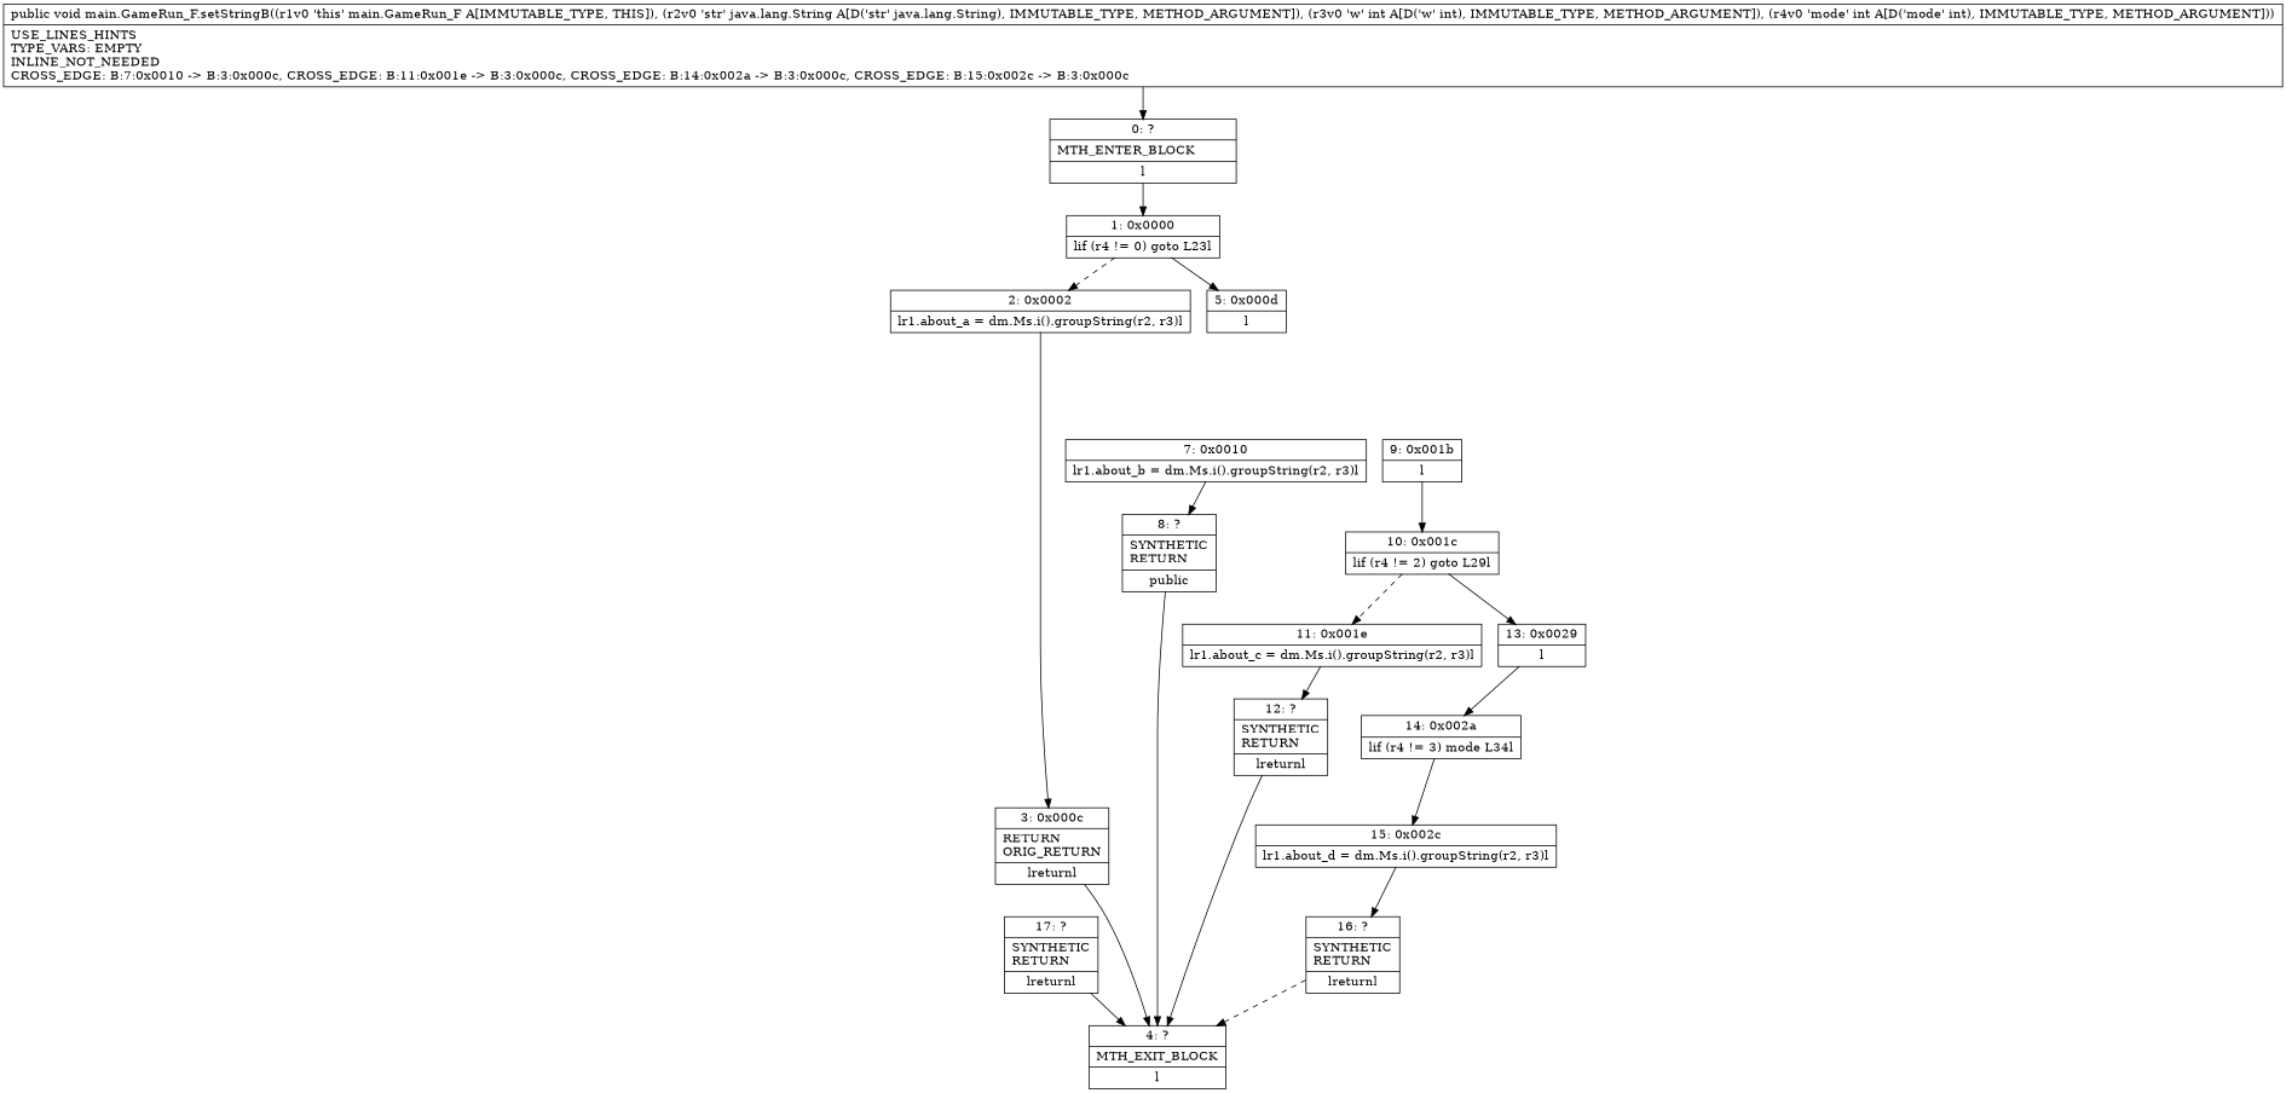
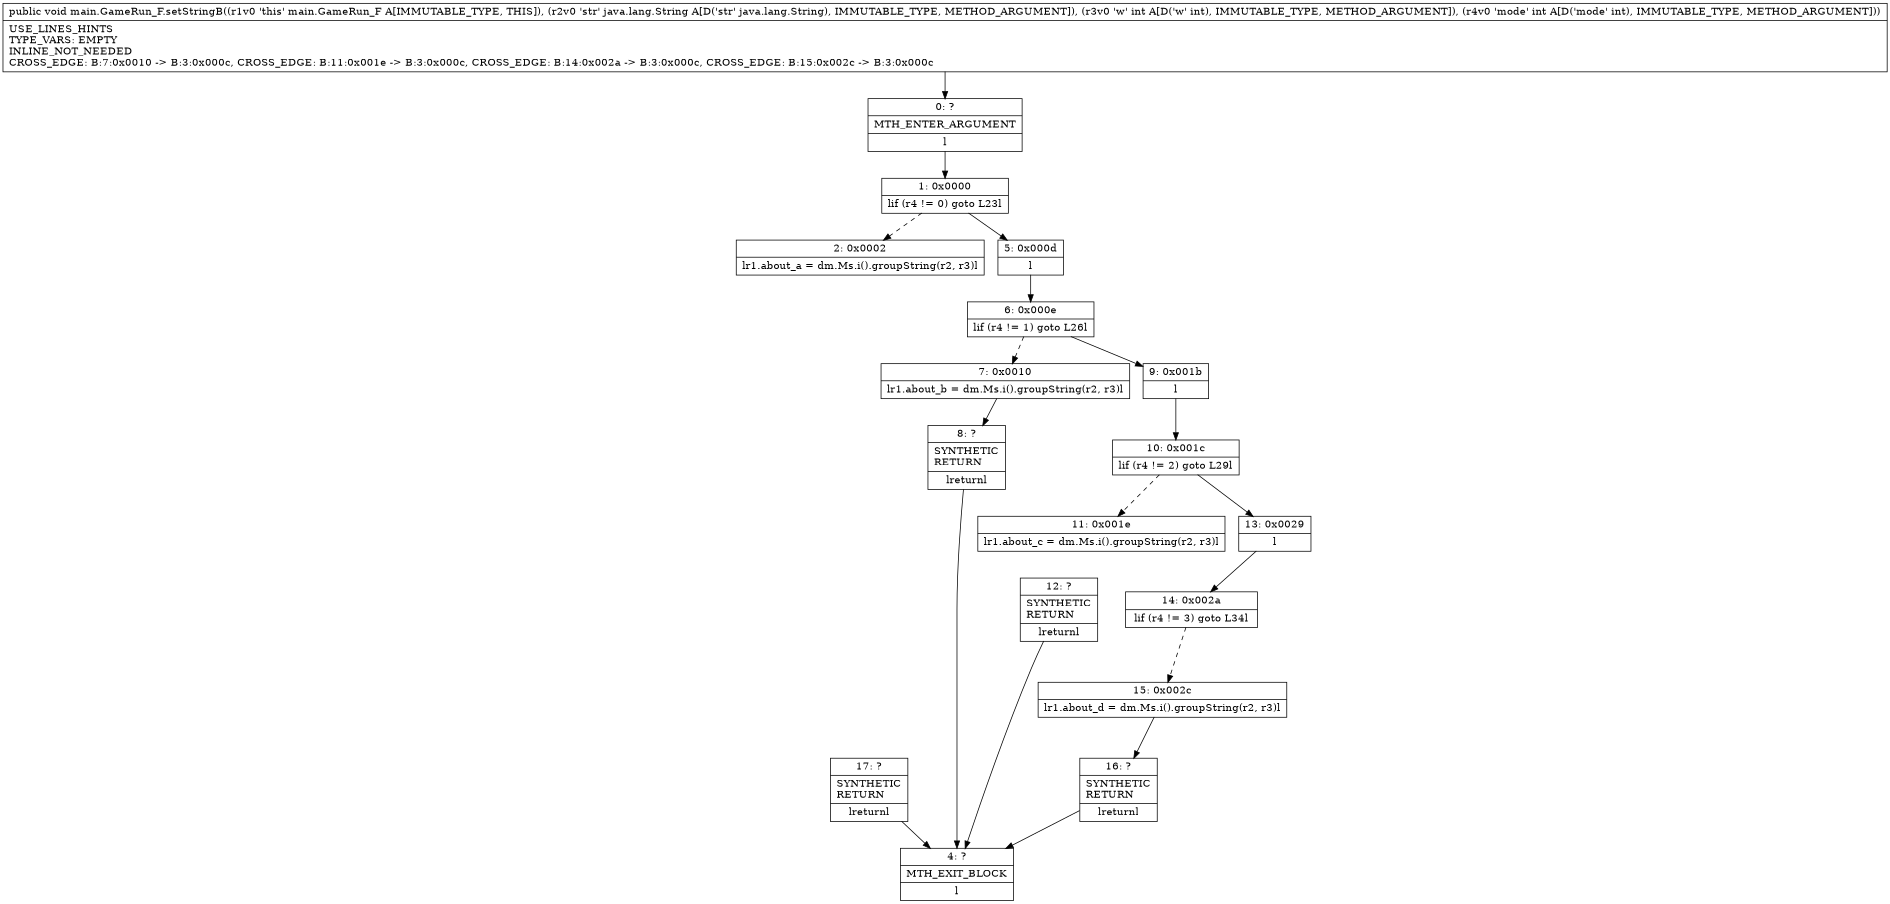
  digraph {
    node [shape=record]
-   n1 [label="{0\:\ ?|MTH_ENTER_BLOCK\l|l}"]
+   n1 [label="{0\:\ ?|MTH_ENTER_ARGUMENT\l|l}"]
    n2 [label="{1\:\ 0x0000|lif (r4 != 0) goto L23l}"]
    n3 [label="{2\:\ 0x0002|lr1.about_a = dm.Ms.i().groupString(r2, r3)l}"]
    n4 [label="{5\:\ 0x000d|l}"]
-   n5 [label="{3\:\ 0x000c|RETURN\lORIG_RETURN\l|lreturnl}"]
+   n6 [label="{6\:\ 0x000e|lif (r4 != 1) goto L26l}"]
    n7 [label="{4\:\ ?|MTH_EXIT_BLOCK\l|l}"]
    n8 [label="{7\:\ 0x0010|lr1.about_b = dm.Ms.i().groupString(r2, r3)l}"]
    n9 [label="{9\:\ 0x001b|l}"]
-   n10 [label="{8\:\ ?|SYNTHETIC\lRETURN\l|public}"]
+   n10 [label="{8\:\ ?|SYNTHETIC\lRETURN\l|lreturnl}"]
    n11 [label="{10\:\ 0x001c|lif (r4 != 2) goto L29l}"]
    n12 [label="{11\:\ 0x001e|lr1.about_c = dm.Ms.i().groupString(r2, r3)l}"]
    n13 [label="{13\:\ 0x0029|l}"]
    n14 [label="{12\:\ ?|SYNTHETIC\lRETURN\l|lreturnl}"]
-   n15 [label="{14\:\ 0x002a|lif (r4 != 3) mode L34l}"]
+   n15 [label="{14\:\ 0x002a|lif (r4 != 3) goto L34l}"]
    n16 [label="{15\:\ 0x002c|lr1.about_d = dm.Ms.i().groupString(r2, r3)l}"]
    n17 [label="{16\:\ ?|SYNTHETIC\lRETURN\l|lreturnl}"]
    n18 [label="{17\:\ ?|SYNTHETIC\lRETURN\l|lreturnl}"]
    n19 [label="{public void main.GameRun_F.setStringB((r1v0 'this' main.GameRun_F A[IMMUTABLE_TYPE, THIS]), (r2v0 'str' java.lang.String A[D('str' java.lang.String), IMMUTABLE_TYPE, METHOD_ARGUMENT]), (r3v0 'w' int A[D('w' int), IMMUTABLE_TYPE, METHOD_ARGUMENT]), (r4v0 'mode' int A[D('mode' int), IMMUTABLE_TYPE, METHOD_ARGUMENT]))  | USE_LINES_HINTS\lTYPE_VARS: EMPTY\lINLINE_NOT_NEEDED\lCROSS_EDGE: B:7:0x0010 \-\> B:3:0x000c, CROSS_EDGE: B:11:0x001e \-\> B:3:0x000c, CROSS_EDGE: B:14:0x002a \-\> B:3:0x000c, CROSS_EDGE: B:15:0x002c \-\> B:3:0x000c\l}"]
    n1 -> n2
    n2 -> n3 [style=dashed]
    n2 -> n4
-   n3 -> n5
-   n5 -> n7
+   n4 -> n6
+   n6 -> n8 [style=dashed]
+   n6 -> n9
    n8 -> n10
    n9 -> n11
    n10 -> n7
    n11 -> n12 [style=dashed]
    n11 -> n13
-   n12 -> n14
    n13 -> n15
    n14 -> n7
-   n15 -> n16 [style=solid]
+   n15 -> n16 [style=dashed]
    n16 -> n17
-   n17 -> n7 [style=dashed]
+   n17 -> n7
    n18 -> n7
    n19 -> n1
  }
